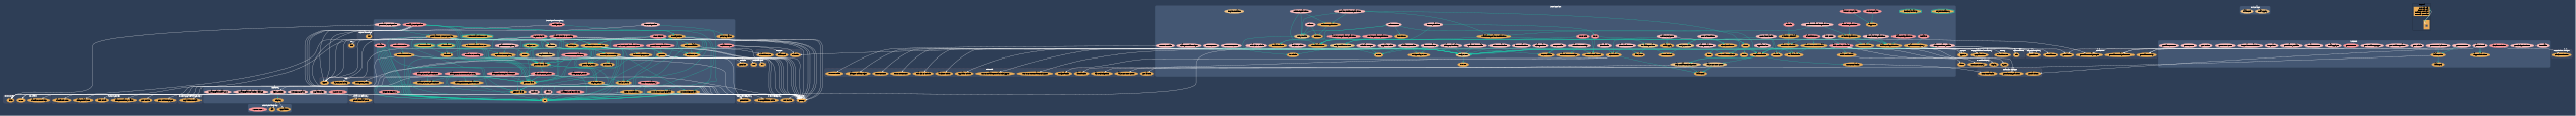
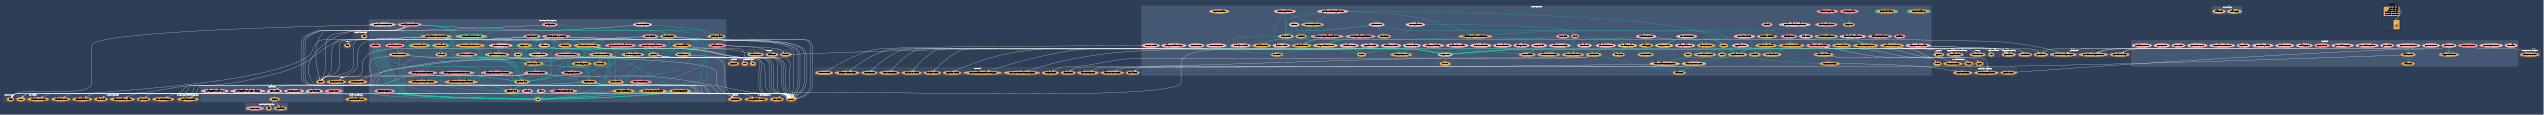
  digraph {
    bgcolor="#2e3e56"
    compound=true
    fontname="DejaVu Serif"
    rankdir=TB
    node [color="#edad56" fillcolor="#edad56" fontname="DejaVu Serif" penwidth=3 style=filled]
    edge [color="#1bc6a6" fontname="DejaVu Serif" penwidth=2]
    n1 [color="#1bc6a6" label=onlyOwner shape=doubleoctagon]
    n2 [color="#1bc6a6" label=whenNotPausedOrOwner shape=doubleoctagon]
    n3 [label=_whenNotPausedOrOwner]
    n4 [color="#1bc6a6" label=whenNotPaused shape=doubleoctagon]
    n5 [color="#1bc6a6" label=whenPaused shape=doubleoctagon]
    n6 [color="#FF9797" fillcolor="#FF9797" label=initialize]
    n7 [color="#ffbdb9" fillcolor="#ffbdb9" label=updateFromRegistry]
    n8 [label=_updateFromRegistry]
    n9 [color="#f2c383" fillcolor="#f2c383" label=_takeFee]
    n10 [label=getFees]
    n11 [color="#FF9797" fillcolor="#FF9797" label=getSecurityTokenLaunchFee]
    n12 [color="#FF9797" fillcolor="#FF9797" label=getTickerRegistrationFee]
    n13 [color="#FF9797" fillcolor="#FF9797" label=setGetterRegistry]
    n14 [color="#f2c383" fillcolor="#f2c383" label=_implementation]
    n15 [color="#FF9797" fillcolor="#FF9797" label=registerTicker]
    n16 [label=_addTicker]
    n17 [color="#FF9797" fillcolor="#FF9797" label=modifyTicker]
    n18 [label=_modifyTicker]
    n19 [label=_tickerOwner]
    n20 [color="#FF9797" fillcolor="#FF9797" label=removeTicker]
    n21 [label=_tickerAvailable]
    n22 [label=_tickerStatus]
    n23 [label=_setTickerOwnership]
    n24 [label=_storeTickerDetails]
    n25 [color="#FF9797" fillcolor="#FF9797" label=transferTickerOwnership]
    n26 [label=_deleteTickerOwnership]
    n27 [color="#FF9797" fillcolor="#FF9797" label=changeExpiryLimit]
    n28 [color="#ffbdb9" fillcolor="#ffbdb9" label=generateSecurityToken]
    n29 [label=generateNewSecurityToken]
    n30 [color="#FF9797" fillcolor="#FF9797" label=refreshSecurityToken]
    n31 [label=_deployToken]
    n32 [color="#FF9797" fillcolor="#FF9797" label=modifySecurityToken]
    n33 [label=_storeSecurityTokenData]
    n34 [color="#ffbdb9" fillcolor="#ffbdb9" label=isSecurityToken]
    n35 [color="#FF9797" fillcolor="#FF9797" label=transferOwnership]
    n36 [color="#ffbdb9" fillcolor="#ffbdb9" label=pause]
    n37 [color="#ffbdb9" fillcolor="#ffbdb9" label=unpause]
    n38 [color="#FF9797" fillcolor="#FF9797" label=changeTickerRegistrationFee]
    n39 [label=_changeTickerRegistrationFee]
    n40 [color="#FF9797" fillcolor="#FF9797" label=changeSecurityLaunchFee]
    n41 [label=_changeSecurityLaunchFee]
    n42 [color="#FF9797" fillcolor="#FF9797" label=changeFeesAmountAndCurrency]
    n43 [color="#FF9797" fillcolor="#FF9797" label=reclaimERC20]
    n44 [color="#FF9797" fillcolor="#FF9797" label=setProtocolFactory]
    n45 [label=_setProtocolFactory]
    n46 [color="#FF9797" fillcolor="#FF9797" label=removeProtocolFactory]
    n47 [color="#FF9797" fillcolor="#FF9797" label=setLatestVersion]
    n48 [label=_setLatestVersion]
    n49 [color="#FF9797" fillcolor="#FF9797" label=updatePolyTokenAddress]
    n50 [label=isPaused]
    n51 [label=owner]
    n52 [label=getBoolValue]
    n53 [label=set]
    n54 [label=getAddressValue]
    n55 [label=getUintValue]
    n56 [label=getArrayBytes32]
    n57 [label=pushArray]
    n58 [label=deleteArrayBytes32]
    n59 [label=getStringValue]
    n60 [color="#f2c383" fillcolor="#f2c383" label=totalSupply]
    n61 [color="#f2c383" fillcolor="#f2c383" label=balanceOf]
    n62 [color="#FF9797" fillcolor="#FF9797" label="<Constructor>"]
    n63 [color="#ffbdb9" fillcolor="#ffbdb9" label=deployToken]
    n64 [label=_deploy]
    n65 [color="#ffbdb9" fillcolor="#ffbdb9" label=setLogicContract]
    n66 [color="#ffbdb9" fillcolor="#ffbdb9" label=upgradeToken]
    n67 [color="#ffbdb9" fillcolor="#ffbdb9" label=updateDefaultTransferManager]
    n68 [color="#ffbdb9" fillcolor="#ffbdb9" label=updateDefaultDataStore]
    n69 [color="#ffbdb9" fillcolor="#ffbdb9" label=isIssuable]
    n70 [color="#ffbdb9" fillcolor="#ffbdb9" label=getCheckpointTimes]
    n71 [color="#ffbdb9" fillcolor="#ffbdb9" label=getInvestorCount]
    n72 [color="#FF9797" fillcolor="#FF9797" label=getInvestors]
    n73 [color="#ffbdb9" fillcolor="#ffbdb9" label=getInvestorsAt]
    n74 [color="#ffbdb9" fillcolor="#ffbdb9" label=getInvestorsSubsetAt]
    n75 [color="#ffbdb9" fillcolor="#ffbdb9" label=getModule]
    n76 [color="#ffbdb9" fillcolor="#ffbdb9" label=getModulesByName]
    n77 [color="#ffbdb9" fillcolor="#ffbdb9" label=getModulesByType]
    n78 [color="#ffbdb9" fillcolor="#ffbdb9" label=getTreasuryWallet]
    n79 [label=balanceOfAt]
    n80 [color="#ffbdb9" fillcolor="#ffbdb9" label=totalSupplyAt]
    n81 [color="#ffbdb9" fillcolor="#ffbdb9" label=iterateInvestors]
    n82 [color="#FF9797" fillcolor="#FF9797" label=checkPermission]
    n83 [color="#ffbdb9" fillcolor="#ffbdb9" label=isOperator]
    n84 [color="#ffbdb9" fillcolor="#ffbdb9" label=isOperatorForPartition]
    n85 [color="#ffbdb9" fillcolor="#ffbdb9" label=partitionsOf]
    n86 [label=_appendPartition]
    n87 [color="#ffbdb9" fillcolor="#ffbdb9" label=getVersion]
    n88 [color="#ffbdb9" fillcolor="#ffbdb9" label=getDocument]
    n89 [color="#ffbdb9" fillcolor="#ffbdb9" label=getAllDocuments]
    n90 [label=balanceOf]
    n91 [color="#FF9797" fillcolor="#FF9797" label=initialize]
    n92 [label=isModule]
    n93 [color="#f2c383" fillcolor="#f2c383" label=_onlyModuleOrOwner]
    n94 [label=_isValidPartition]
    n95 [color="#f2c383" fillcolor="#f2c383" label=_isValidOperator]
    n96 [label=_zeroAddressCheck]
    n97 [label=_isValidTransfer]
    n98 [label=_isValidRedeem]
    n99 [label=_isSignedByOwner]
    n100 [label=_isIssuanceAllowed]
    n101 [color="#f2c383" fillcolor="#f2c383" label=_onlyController]
    n102 [label=_isAuthorised]
    n103 [color="#f2c383" fillcolor="#f2c383" label=_onlyOwner]
    n104 [color="#f2c383" fillcolor="#f2c383" label=_onlyModule]
    n105 [color="#1bc6a6" label=onlyTokenFactory shape=doubleoctagon]
    n106 [color="#1bc6a6" label=checkGranularity shape=doubleoctagon]
    n107 [color="#FF9797" fillcolor="#FF9797" label=addModuleWithLabel]
    n108 [label=_addModuleData]
    n109 [color="#ffbdb9" fillcolor="#ffbdb9" label=addModule]
    n110 [color="#ffbdb9" fillcolor="#ffbdb9" label=archiveModule]
    n111 [color="#ffbdb9" fillcolor="#ffbdb9" label=upgradeModule]
    n112 [color="#ffbdb9" fillcolor="#ffbdb9" label=upgradeToken]
    n113 [color="#ffbdb9" fillcolor="#ffbdb9" label=unarchiveModule]
    n114 [color="#ffbdb9" fillcolor="#ffbdb9" label=removeModule]
    n115 [color="#ffbdb9" fillcolor="#ffbdb9" label=withdrawERC20]
    n116 [color="#ffbdb9" fillcolor="#ffbdb9" label=changeModuleBudget]
    n117 [color="#ffbdb9" fillcolor="#ffbdb9" label=updateTokenDetails]
    n118 [color="#ffbdb9" fillcolor="#ffbdb9" label=changeGranularity]
    n119 [color="#ffbdb9" fillcolor="#ffbdb9" label=changeDataStore]
    n120 [color="#ffbdb9" fillcolor="#ffbdb9" label=changeName]
    n121 [color="#ffbdb9" fillcolor="#ffbdb9" label=changeTreasuryWallet]
    n122 [color="#f2c383" fillcolor="#f2c383" label=_adjustInvestorCount]
    n123 [color="#ffbdb9" fillcolor="#ffbdb9" label=freezeTransfers]
    n124 [color="#ffbdb9" fillcolor="#ffbdb9" label=unfreezeTransfers]
    n125 [color="#f2c383" fillcolor="#f2c383" label=_adjustBalanceCheckpoints]
    n126 [color="#FF9797" fillcolor="#FF9797" label=transfer]
    n127 [label=transferWithData]
    n128 [label=_transferWithData]
    n129 [color="#FF9797" fillcolor="#FF9797" label=transferFrom]
    n130 [label=transferFromWithData]
    n131 [color="#FF9797" fillcolor="#FF9797" label=balanceOfByPartition]
    n132 [label=_balanceOfByPartition]
    n133 [color="#FF9797" fillcolor="#FF9797" label=transferByPartition]
    n134 [label=_transferByPartition]
    n135 [label=_returnPartition]
    n136 [color="#FF9797" fillcolor="#FF9797" label=authorizeOperator]
    n137 [color="#FF9797" fillcolor="#FF9797" label=revokeOperator]
    n138 [color="#FF9797" fillcolor="#FF9797" label=authorizeOperatorByPartition]
    n139 [color="#FF9797" fillcolor="#FF9797" label=revokeOperatorByPartition]
    n140 [color="#ffbdb9" fillcolor="#ffbdb9" label=operatorTransferByPartition]
    n141 [label=_validateOperatorAndPartition]
    n142 [label=_updateTransfer]
    n143 [label=_executeTransfer]
    n144 [color="#ffbdb9" fillcolor="#ffbdb9" label=freezeIssuance]
    n145 [color="#FF9797" fillcolor="#FF9797" label=issue]
    n146 [label=_issue]
    n147 [color="#FF9797" fillcolor="#FF9797" label=issueMulti]
    n148 [color="#ffbdb9" fillcolor="#ffbdb9" label=issueByPartition]
    n149 [color="#ffbdb9" fillcolor="#ffbdb9" label=redeem]
    n150 [label=_redeem]
    n151 [color="#ffbdb9" fillcolor="#ffbdb9" label=redeemByPartition]
    n152 [label=_redeemByPartition]
    n153 [color="#ffbdb9" fillcolor="#ffbdb9" label=operatorRedeemByPartition]
    n154 [label=_checkAndBurn]
    n155 [color="#ffbdb9" fillcolor="#ffbdb9" label=redeemFrom]
    n156 [color="#ffbdb9" fillcolor="#ffbdb9" label=createCheckpoint]
    n157 [color="#ffbdb9" fillcolor="#ffbdb9" label=setController]
    n158 [color="#ffbdb9" fillcolor="#ffbdb9" label=disableController]
    n159 [color="#ffbdb9" fillcolor="#ffbdb9" label=canTransfer]
    n160 [color="#ffbdb9" fillcolor="#ffbdb9" label=canTransferFrom]
    n161 [label=_canTransfer]
    n162 [color="#ffbdb9" fillcolor="#ffbdb9" label=canTransferByPartition]
    n163 [color="#ffbdb9" fillcolor="#ffbdb9" label=setDocument]
    n164 [color="#ffbdb9" fillcolor="#ffbdb9" label=removeDocument]
    n165 [label=isControllable]
    n166 [color="#ffbdb9" fillcolor="#ffbdb9" label=controllerTransfer]
    n167 [color="#ffbdb9" fillcolor="#ffbdb9" label=controllerRedeem]
    n168 [color="#f2c383" fillcolor="#f2c383" label=_implementation]
    n169 [label=updateFromRegistry]
    n170 [label=owner]
    n171 [label=isOwner]
    n172 [color="#ffbdb9" fillcolor="#ffbdb9" label=transferOwnership]
    n173 [label=_transferOwnership]
    n174 [label=allowance]
    n175 [label=balanceOf]
    n176 [label=_transfer]
    n177 [label=_approve]
    n178 [label=_mint]
    n179 [label=_burn]
    n180 [label=_burnFrom]
    n181 [label=totalSupply]
    n182 [label=upgradeTo]
    n183 [label=call]
    n184 [color="#FF9797" fillcolor="#FF9797" label="<Constructor>"]
    n185 [label=getAddress]
    n186 [label=transferFrom]
    n187 [label=balanceOf]
    n188 [label=transfer]
    n189 [label=getPrice]
    n190 [label=div]
    n191 [label=mul]
    n192 [label=upper]
    n193 [label=stringToBytes32]
    n194 [label=bytes32ToString]
    n195 [label=add]
    n196 [label=getKey]
    n197 [label=owner]
    n198 [label=transferOwnership]
    n199 [label=pack]
    n200 [label=transfersFrozen]
    n201 [label=changeDataStore]
    n202 [label=changeTreasuryWallet]
    n203 [label=addModule]
    n204 [label=getModulesByType]
    n205 [label=getModule]
    n206 [label=add]
    n207 [label=generateDataStore]
    n208 [label=upgradeToAndCall]
    n209 [label=isCompatibleModule]
    n210 [label=useModule]
    n211 [label=getAddressArrayLength]
    n212 [label=getAddressArray]
    n213 [label=getAddressArrayElements]
    n214 [label=getAddress]
    n215 [label=setAddress]
    n216 [label=getValueAt]
    n217 [label=archiveModule]
    n218 [label=upgradeModule]
    n219 [label=unarchiveModule]
    n220 [label=removeModule]
    n221 [label=changeModuleBudget]
    n222 [label=adjustInvestorCount]
    n223 [label=adjustCheckpoints]
    n224 [label=recoverFreezeIssuanceAckSigner]
    n225 [label=recoverDisableControllerAckSigner]
    n226 [label=verifyTransfer]
    n227 [label=canTransfer]
    n228 [label=setDocument]
    n229 [label=removeDocument]
    n230 [label=checkPermission]
    n231 [label=getPartitions]
    n232 [label=getTokensByPartition]
    n233 [label=executeTransfer]
    n234 [label=types]
    n235 [label=setupCostInPoly]
    n236 [label=deploy]
    n237 [label=name]
    n238 [label=approve]
    n239 [label=upgradeToken]
    n240 [label=transferFrom]
    n241 [label=<<table border="0" cellpadding="2" cellspacing="0" cellborder="0">   <tr><td align="right" port="i1">Internal Call</td></tr>   <tr><td align="right" port="i2">External Call</td></tr>   <tr><td align="right" port="i3">Defined Contract</td></tr>   <tr><td align="right" port="i4">Internal Contract</td></tr>   </table>> shape=plaintext]
    n242 [label=<<table border="0" cellpadding="2" cellspacing="0" cellborder="0">   <tr><td port="i1">&nbsp;&nbsp;&nbsp;</td></tr>   <tr><td port="i2">&nbsp;&nbsp;&nbsp;</td></tr>   <tr><td port="i3" bgcolor="#445773">&nbsp;&nbsp;&nbsp;</td></tr>   <tr><td port="i4">     <table border="1" cellborder="0" cellspacing="0" cellpadding="7" color="#e8726d">       <tr>        <td></td>       </tr>      </table>   </td></tr>   </table>> shape=plaintext]
    n243 [label=sub]
    n244 [label=getAddress]
    subgraph cluster_1 {
      bgcolor="#445773"
      color="#445773"
      fontcolor="#f0f0f0"
      label=SecurityTokenRegistry
      style=rounded
      n1
      n2
      n3
      n4
      n5
      n6
      n7
      n8
      n9
      n10
      n11
      n12
      n13
      n14
      n15
      n16
      n17
      n18
      n19
      n20
      n21
      n22
      n23
      n24
      n25
      n26
      n27
      n28
      n29
      n30
      n31
      n32
      n33
      n34
      n35
      n36
      n37
      n38
      n39
      n40
      n41
      n42
      n43
      n44
      n45
      n46
      n47
      n48
      n49
      n50
      n51
      n52
      n53
      n54
      n55
      n56
      n57
      n58
      n59
    }
    subgraph cluster_2 {
      bgcolor="#3b4b63"
      color="#e8726d"
      fontcolor="#f0f0f0"
      label=PolymathRegistry
      style="rounded,dashed"
      n244
    }
    subgraph cluster_3 {
      bgcolor="#3b4b63"
      color="#e8726d"
      fontcolor="#f0f0f0"
      label=_afterBalance
      style="rounded,dashed"
      n243
    }
    subgraph cluster_4 {
      bgcolor="#445773"
      color="#445773"
      fontcolor="#f0f0f0"
      label=OZStorage
      style=rounded
      n60
      n61
    }
    subgraph cluster_5 {
      bgcolor="#445773"
      color="#445773"
      fontcolor="#f0f0f0"
      label=STFactory
      style=rounded
      n62
      n63
      n64
      n65
      n66
      n67
      n68
    }
    subgraph cluster_6 {
      bgcolor="#445773"
      color="#445773"
      fontcolor="#f0f0f0"
      label=STGetter
      style=rounded
      n69
      n70
      n71
      n72
      n73
      n74
      n75
      n76
      n77
      n78
      n79
      n80
      n81
      n82
      n83
      n84
      n85
      n86
      n87
      n88
      n89
      n90
    }
    subgraph cluster_7 {
      bgcolor="#445773"
      color="#445773"
      fontcolor="#f0f0f0"
      label=SecurityToken
      style=rounded
      n91
      n92
      n93
      n94
      n95
      n96
      n97
      n98
      n99
      n100
      n101
      n102
      n103
      n104
      n105
      n106
      n107
      n108
      n109
      n110
      n111
      n112
      n113
      n114
      n115
      n116
      n117
      n118
      n119
      n120
      n121
      n122
      n123
      n124
      n125
      n126
      n127
      n128
      n129
      n130
      n131
      n132
      n133
      n134
      n135
      n136
      n137
      n138
      n139
      n140
      n141
      n142
      n143
      n144
      n145
      n146
      n147
      n148
      n149
      n150
      n151
      n152
      n153
      n154
      n155
      n156
      n157
      n158
      n159
      n160
      n161
      n162
      n163
      n164
      n165
      n166
      n167
      n168
      n169
      n170
      n171
      n172
      n173
      n174
      n175
      n176
      n177
      n178
      n179
      n180
      n181
    }
    subgraph cluster_8 {
      bgcolor="#445773"
      color="#445773"
      fontcolor="#f0f0f0"
      label=SecurityTokenProxy
      style=rounded
      n182
      n183
      n184
    }
    subgraph cluster_9 {
      bgcolor="#445773"
      color="#445773"
      fontcolor="#f0f0f0"
      label=SecurityTokenStorage
      style=rounded
    }
    subgraph cluster_10 {
      bgcolor="#3b4b63"
      color="#e8726d"
      fontcolor="#f0f0f0"
-     label=IPolymathRegistry
+     label=Internal
      style="rounded,dashed"
      n185
    }
    subgraph cluster_11 {
      bgcolor="#3b4b63"
      color="#e8726d"
      fontcolor="#f0f0f0"
      label=IERC20
      style="rounded,dashed"
      n186
      n187
      n188
    }
    subgraph cluster_12 {
      bgcolor="#3b4b63"
      color="#e8726d"
      fontcolor="#f0f0f0"
      label=IOracle
      style="rounded,dashed"
      n189
    }
    subgraph cluster_13 {
      bgcolor="#3b4b63"
      color="#e8726d"
      fontcolor="#f0f0f0"
      label=DecimalMath
      style="rounded,dashed"
      n190
      n191
    }
    subgraph cluster_14 {
      bgcolor="#3b4b63"
      color="#e8726d"
      fontcolor="#f0f0f0"
      label=Util
      style="rounded,dashed"
      n192
      n193
      n194
    }
    subgraph cluster_15 {
      bgcolor="#3b4b63"
      color="#e8726d"
      fontcolor="#f0f0f0"
      label=now
      style="rounded,dashed"
      n195
    }
    subgraph cluster_16 {
      bgcolor="#3b4b63"
      color="#e8726d"
      fontcolor="#f0f0f0"
      label=Encoder
      style="rounded,dashed"
      n196
    }
    subgraph cluster_17 {
      bgcolor="#3b4b63"
      color="#e8726d"
      fontcolor="#f0f0f0"
      label=IOwnable
      style="rounded,dashed"
      n197
      n198
    }
    subgraph cluster_18 {
      bgcolor="#3b4b63"
      color="#e8726d"
      fontcolor="#f0f0f0"
      label=VersionUtils
      style="rounded,dashed"
      n199
    }
    subgraph cluster_19 {
      bgcolor="#3b4b63"
      color="#e8726d"
      fontcolor="#f0f0f0"
      label=ISecurityToken
      style="rounded,dashed"
      n200
      n201
      n202
      n203
      n204
      n205
    }
    subgraph cluster_20 {
      bgcolor="#3b4b63"
      color="#e8726d"
      fontcolor="#f0f0f0"
      label=ISTFactory
      style="rounded,dashed"
    }
    subgraph cluster_21 {
      bgcolor="#3b4b63"
      color="#e8726d"
      fontcolor="#f0f0f0"
      label=registrationTime
      style="rounded,dashed"
      n206
    }
    subgraph cluster_22 {
      bgcolor="#3b4b63"
      color="#e8726d"
      fontcolor="#f0f0f0"
      label=DataStoreFactory
      style="rounded,dashed"
      n207
    }
    subgraph cluster_23 {
      bgcolor="#3b4b63"
      color="#e8726d"
      fontcolor="#f0f0f0"
      label=OwnedUpgradeabilityProxy
      style="rounded,dashed"
      n208
    }
    subgraph cluster_24 {
      bgcolor="#3b4b63"
      color="#e8726d"
      fontcolor="#f0f0f0"
      label=IModuleRegistry
      style="rounded,dashed"
      n209
      n210
    }
    subgraph cluster_25 {
      bgcolor="#3b4b63"
      color="#e8726d"
      fontcolor="#f0f0f0"
      label=IDataStore
      style="rounded,dashed"
      n211
      n212
      n213
      n214
      n215
    }
    subgraph cluster_26 {
      bgcolor="#3b4b63"
      color="#e8726d"
      fontcolor="#f0f0f0"
      label=TokenLib
      style="rounded,dashed"
      n216
      n217
      n218
      n219
      n220
      n221
      n222
      n223
      n224
      n225
      n226
      n227
      n228
      n229
    }
    subgraph cluster_27 {
      bgcolor="#3b4b63"
      color="#e8726d"
      fontcolor="#f0f0f0"
      label=IPermissionManager
      style="rounded,dashed"
      n230
    }
    subgraph cluster_28 {
      bgcolor="#3b4b63"
      color="#e8726d"
      fontcolor="#f0f0f0"
      label=ITransferManager
      style="rounded,dashed"
      n231
      n232
      n233
    }
    subgraph cluster_29 {
      bgcolor="#3b4b63"
      color="#e8726d"
      fontcolor="#f0f0f0"
      label=IModuleFactory
      style="rounded,dashed"
      n234
      n235
      n236
      n237
    }
    subgraph cluster_30 {
      bgcolor="#3b4b63"
      color="#e8726d"
      fontcolor="#f0f0f0"
      label=ERC20
      style="rounded,dashed"
      n238
    }
    subgraph cluster_31 {
      bgcolor="#3b4b63"
      color="#e8726d"
      fontcolor="#f0f0f0"
      label=IUpgradableTokenFactory
      style="rounded,dashed"
      n239
    }
    subgraph cluster_32 {
      bgcolor="#3b4b63"
      color="#e8726d"
      fontcolor="#f0f0f0"
      label=Proxy
      style="rounded,dashed"
      n240
    }
    subgraph cluster_33 {
      label=Legend
      n241
      n242
    }
    n1 -> n51
    n2 -> n3
    n3 -> n50
    n3 -> n51
    n4 -> n50
    n5 -> n50
    n6 -> n8
    n6 -> n52
    n6 -> n53
    n6 -> n53
    n6 -> n53
    n6 -> n53
    n6 -> n53
    n6 -> n53
    n6 -> n53
    n6 -> n53
    n7 -> n8
    n8 -> n53
    n8 -> n54
    n8 -> n185 [color=white]
    n9 -> n10
    n9 -> n54
    n9 -> n186 [color=white]
    n10 -> n52
    n10 -> n54
    n10 -> n55
    n10 -> n185 [color=white]
    n10 -> n189 [color=white]
    n10 -> n190 [color=white]
    n10 -> n191 [color=white]
    n11 -> n10
    n12 -> n10
    n13 -> n53
    n14 -> n54
    n15 -> n9
    n15 -> n16
    n15 -> n19
    n15 -> n21
    n15 -> n26
    n15 -> n55
    n15 -> n192 [color=white]
    n15 -> n195 [color=white]
    n16 -> n23
    n16 -> n24
    n17 -> n18
    n17 -> n192 [color=white]
    n18 -> n16
    n18 -> n19
    n18 -> n22
    n18 -> n26
    n18 -> n53
    n18 -> n54
    n18 -> n196 [color=white]
    n18 -> n196 [color=white]
    n19 -> n54
    n19 -> n196 [color=white]
    n20 -> n19
    n20 -> n24
    n20 -> n26
    n20 -> n53
    n20 -> n192 [color=white]
    n20 -> n196 [color=white]
    n21 -> n19
    n21 -> n22
    n21 -> n55
    n21 -> n196 [color=white]
    n22 -> n52
    n22 -> n196 [color=white]
    n23 -> n52
    n23 -> n53
    n23 -> n53
    n23 -> n56
    n23 -> n57
    n23 -> n57
    n23 -> n193 [color=white]
    n23 -> n196 [color=white]
    n23 -> n196 [color=white]
    n23 -> n196 [color=white]
    n24 -> n53
    n24 -> n53
    n24 -> n53
    n24 -> n53
    n24 -> n53
    n24 -> n196 [color=white]
    n24 -> n196 [color=white]
    n24 -> n196 [color=white]
    n24 -> n196 [color=white]
    n24 -> n196 [color=white]
    n25 -> n22
    n25 -> n23
    n25 -> n26
    n25 -> n53
    n25 -> n54
    n25 -> n54
    n25 -> n192 [color=white]
    n25 -> n196 [color=white]
    n25 -> n196 [color=white]
    n25 -> n197 [color=white]
    n26 -> n19
    n26 -> n53
    n26 -> n55
    n26 -> n56
    n26 -> n56
    n26 -> n56
    n26 -> n58
    n26 -> n194 [color=white]
    n26 -> n196 [color=white]
    n26 -> n196 [color=white]
    n26 -> n196 [color=white]
    n27 -> n53
    n27 -> n55
    n28 -> n29
    n28 -> n199 [color=white]
    n29 -> n9
    n29 -> n19
    n29 -> n31
    n29 -> n52
    n29 -> n53
    n29 -> n55
    n29 -> n55
    n29 -> n192 [color=white]
    n29 -> n196 [color=white]
    n29 -> n196 [color=white]
    n29 -> n199 [color=white]
    n30 -> n22
    n30 -> n31
    n30 -> n55
    n30 -> n192 [color=white]
    n30 -> n196 [color=white]
    n30 -> n197 [color=white]
    n30 -> n200 [color=white]
    n31 -> n33
    n31 -> n53
    n31 -> n54
    n31 -> n54
    n31 -> n63 [color=white]
    n31 -> n196 [color=white]
    n31 -> n196 [color=white]
    n32 -> n18
    n32 -> n33
    n32 -> n53
    n32 -> n55
    n32 -> n55
    n32 -> n55
    n32 -> n192 [color=white]
    n32 -> n196 [color=white]
    n32 -> n196 [color=white]
    n32 -> n196 [color=white]
    n32 -> n206 [color=white]
    n33 -> n53
    n33 -> n53
    n33 -> n53
    n33 -> n196 [color=white]
    n33 -> n196 [color=white]
    n33 -> n196 [color=white]
    n34 -> n59
    n34 -> n196 [color=white]
    n35 -> n53
    n35 -> n54
    n36 -> n53
    n37 -> n53
    n38 -> n39
    n38 -> n55
    n39 -> n53
    n40 -> n41
    n40 -> n55
    n41 -> n53
    n42 -> n39
    n42 -> n41
    n42 -> n52
    n42 -> n53
    n42 -> n55
    n42 -> n55
    n43 -> n51
    n43 -> n187 [color=white]
    n43 -> n188 [color=white]
    n44 -> n45
    n45 -> n53
    n45 -> n196 [color=white]
    n45 -> n199 [color=white]
    n46 -> n53
    n46 -> n54
    n46 -> n55
    n46 -> n196 [color=white]
    n46 -> n196 [color=white]
    n46 -> n199 [color=white]
    n47 -> n48
    n48 -> n53
    n48 -> n54
    n48 -> n196 [color=white]
    n48 -> n199 [color=white]
    n49 -> n53
    n50 -> n52
    n51 -> n54
    n54 -> n30
    n63 -> n64
    n63 -> n198 [color=white]
    n63 -> n201 [color=white]
    n63 -> n202 [color=white]
    n63 -> n203 [color=white]
    n63 -> n207 [color=white]
    n64 -> n182 [color=white]
    n64 -> n183 [color=white]
    n66 -> n185 [color=white]
    n66 -> n204 [color=white]
    n66 -> n205 [color=white]
    n66 -> n208 [color=white]
    n66 -> n209 [color=white]
    n71 -> n211 [color=white]
    n72 -> n212 [color=white]
    n73 -> n79
    n73 -> n212 [color=white]
    n74 -> n79
    n74 -> n213 [color=white]
    n78 -> n214 [color=white]
    n79 -> n90
    n79 -> n216 [color=white]
    n81 -> n213 [color=white]
    n82 -> n230 [color=white]
    n85 -> n86
    n85 -> n86
    n85 -> n231 [color=white]
    n91 -> n169
    n93 -> n92
    n93 -> n170
    n95 -> n102
    n95 -> n174
    n101 -> n102
    n101 -> n165
    n103 -> n171
    n104 -> n92
    n107 -> n103
    n107 -> n108
    n107 -> n210 [color=white]
    n107 -> n234 [color=white]
    n107 -> n235 [color=white]
    n107 -> n236 [color=white]
    n107 -> n238 [color=white]
    n107 -> n238 [color=white]
    n108 -> n237 [color=white]
    n109 -> n107
    n110 -> n103
    n110 -> n217 [color=white]
    n111 -> n103
    n111 -> n218 [color=white]
    n112 -> n103
    n112 -> n239 [color=white]
    n113 -> n103
    n113 -> n219 [color=white]
    n114 -> n103
    n114 -> n220 [color=white]
    n115 -> n103
    n115 -> n170
    n115 -> n188 [color=white]
    n116 -> n103
    n116 -> n221 [color=white]
    n117 -> n103
    n118 -> n103
    n119 -> n96
    n119 -> n103
    n120 -> n103
    n121 -> n96
    n121 -> n103
    n121 -> n214 [color=white]
    n121 -> n215 [color=white]
    n122 -> n175
    n122 -> n175
    n122 -> n222 [color=white]
    n123 -> n103
    n124 -> n103
    n125 -> n175
    n125 -> n223 [color=white]
    n126 -> n127
    n127 -> n128
    n128 -> n97
    n128 -> n142
    n128 -> n176
    n129 -> n130
    n130 -> n97
    n130 -> n142
    n130 -> n240 [color=white]
    n131 -> n132
    n132 -> n232 [color=white]
    n133 -> n134
    n134 -> n94
    n134 -> n128
    n134 -> n132
    n134 -> n132
    n134 -> n135
    n135 -> n243 [color=white]
    n136 -> n177
    n137 -> n177
    n138 -> n94
    n139 -> n94
    n140 -> n134
    n140 -> n141
    n141 -> n94
    n141 -> n95
    n142 -> n122
    n142 -> n125
    n142 -> n125
    n142 -> n143
    n143 -> n233 [color=white]
    n144 -> n99
    n144 -> n100
    n144 -> n103
    n144 -> n170
    n144 -> n224 [color=white]
    n145 -> n93
    n145 -> n100
    n145 -> n146
    n146 -> n97
    n146 -> n142
    n146 -> n178
    n147 -> n93
    n147 -> n100
    n147 -> n146
    n148 -> n94
    n148 -> n145
    n149 -> n104
    n149 -> n150
    n150 -> n98
    n150 -> n154
    n151 -> n94
    n151 -> n104
    n151 -> n152
    n152 -> n150
    n153 -> n96
    n153 -> n104
    n153 -> n141
    n153 -> n152
    n154 -> n142
    n154 -> n179
    n155 -> n98
    n155 -> n104
    n155 -> n142
    n155 -> n180
    n156 -> n93
    n156 -> n181
    n156 -> n211 [color=white]
    n157 -> n103
    n157 -> n165
    n158 -> n99
    n158 -> n103
    n158 -> n165
    n158 -> n170
    n158 -> n225 [color=white]
    n159 -> n161
    n160 -> n161
    n160 -> n174
    n161 -> n175
    n161 -> n226 [color=white]
    n161 -> n227 [color=white]
    n162 -> n132
    n162 -> n132
    n162 -> n135
    n162 -> n161
    n163 -> n103
    n163 -> n228 [color=white]
    n164 -> n103
    n164 -> n229 [color=white]
    n166 -> n101
    n166 -> n142
    n166 -> n176
    n167 -> n101
    n167 -> n154
    n169 -> n103
    n169 -> n244 [color=white]
    n169 -> n244 [color=white]
    n169 -> n244 [color=white]
    n172 -> n103
    n172 -> n173
    n241 -> n242 [headport="i1:w" tailport="i1:e"]
    n241 -> n242 [color=white headport="i2:w" tailport="i2:e"]
  }
